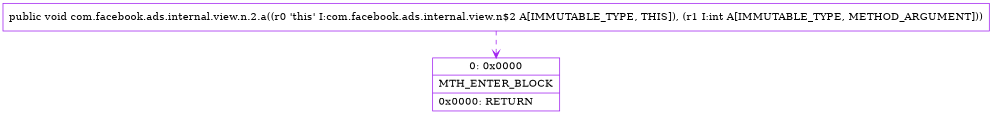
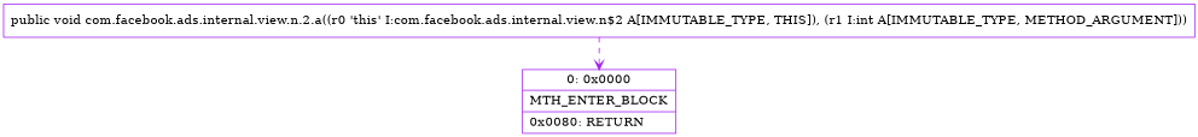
  digraph {
    node [shape=record color=purple]
-   n1 [label="{0\:\ 0x0000|MTH_ENTER_BLOCK\l|0x0000: RETURN   \l}"]
+   n1 [label="{0\:\ 0x0000|MTH_ENTER_BLOCK\l|0x0080: RETURN   \l}"]
    n2 [label="{public void com.facebook.ads.internal.view.n.2.a((r0 'this' I:com.facebook.ads.internal.view.n$2 A[IMMUTABLE_TYPE, THIS]), (r1 I:int A[IMMUTABLE_TYPE, METHOD_ARGUMENT])) }"]
    n2 -> n1 [color=purple style=dashed arrowhead=vee]
  }
